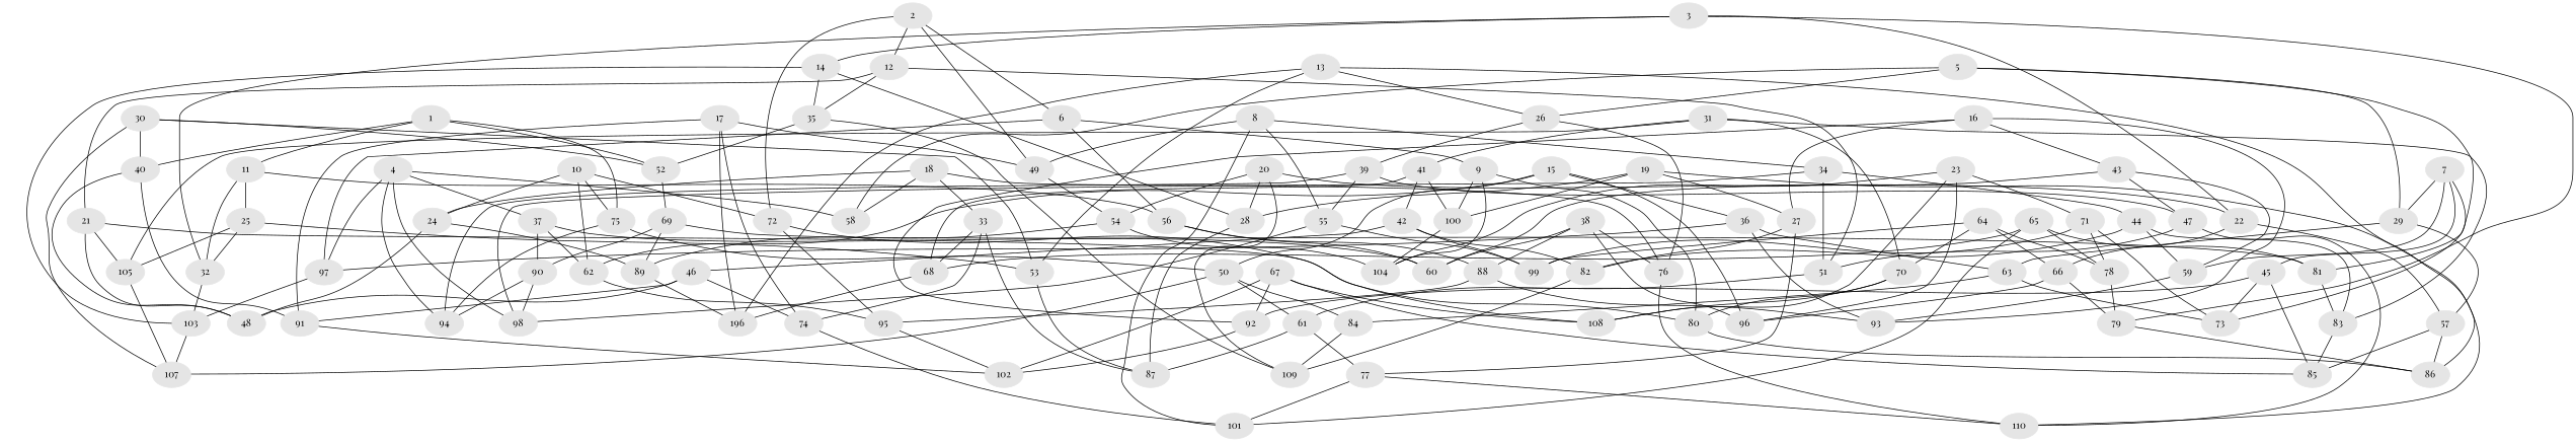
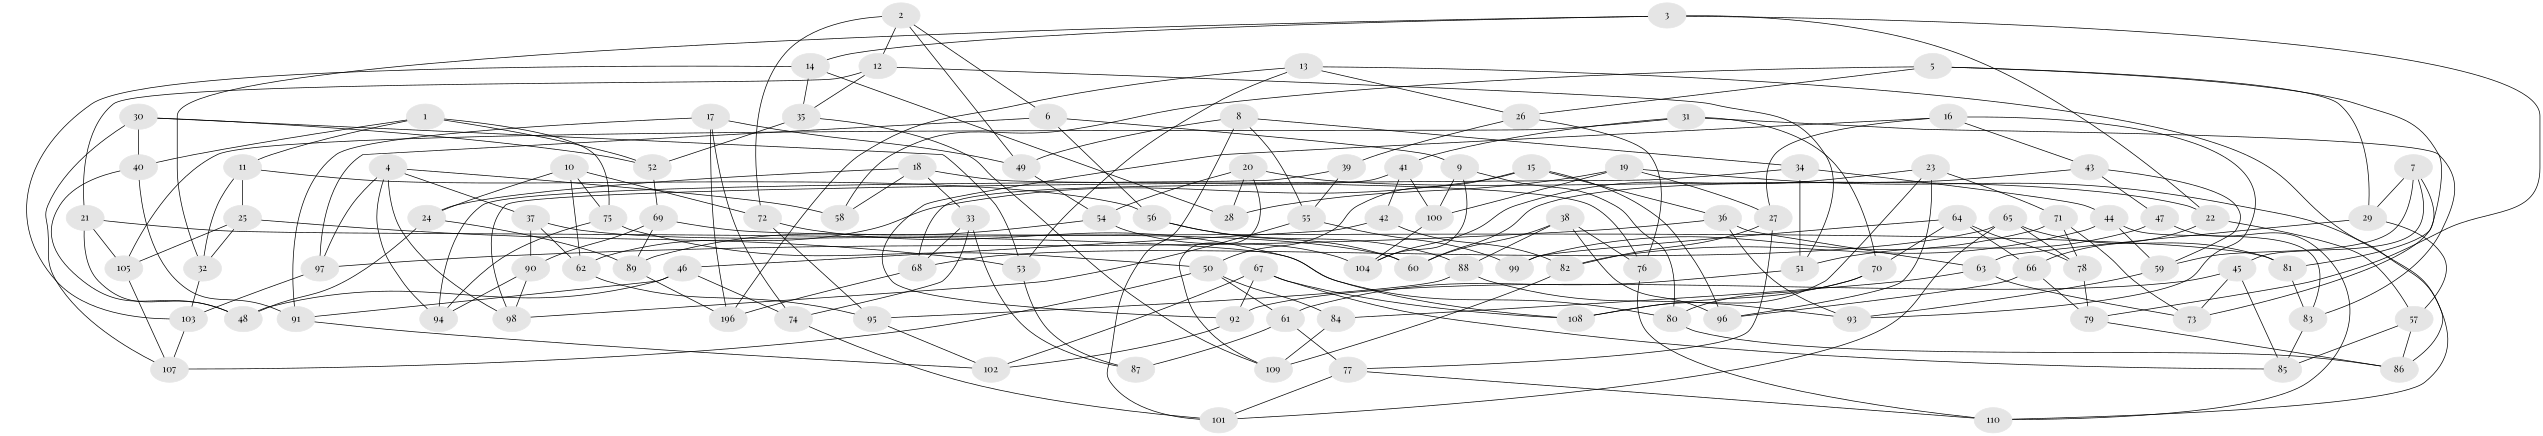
  graph {
    fontname="Playfair Display"
    node [color=gray90 fontname="Playfair Display" style=filled]
    edge [fontname="Playfair Display"]
    1
    11
    40
    52
    75
    32
    56
    25
    91
    48
    69
    94
    50
    2
    6
    12
    49
    72
    97
    9
    21
    35
    51
    54
    108
    95
    3
    14
    22
    79
    28
    103
    57
    66
    86
    4
    37
    58
    98
    62
    60
    90
    5
    26
    29
    81
    76
    39
    63
    83
    80
    100
    104
    88
    7
    45
    59
    73
    92
    85
    93
    8
    34
    55
    101
    44
    99
    10
    24
    89
    53
    105
    109
    61
    13
    n76 [label=196]
    87
    107
    15
    36
    96
    84
    16
    27
    43
    77
    82
    47
    102
    17
    74
    18
    33
    68
    110
    19
    20
    23
    71
    78
    30
    31
    41
    70
    42
    38
    46
    64
    65
    67
    1 -- 11
    1 -- 40
    1 -- 52
    1 -- 75
    11 -- 32
    11 -- 56
    11 -- 25
    40 -- 91
    40 -- 48
    52 -- 69
    75 -- 94
    75 -- 50
    32 -- 103
    56 -- 60
    56 -- 88
    25 -- 32
    25 -- 53
    25 -- 105
    91 -- 102
    69 -- 90
    69 -- 81
    69 -- 89
    50 -- 61
    50 -- 107
    50 -- 84
    2 -- 6
    2 -- 12
    2 -- 49
    2 -- 72
    6 -- 56
    6 -- 97
    6 -- 9
    12 -- 21
    12 -- 35
    12 -- 51
    49 -- 54
    72 -- 108
    72 -- 95
    97 -- 103
    9 -- 80
    9 -- 100
    9 -- 104
    21 -- 48
    21 -- 80
    21 -- 105
    35 -- 52
    35 -- 109
    51 -- 61
    54 -- 104
    54 -- 89
    95 -- 102
    3 -- 32
    3 -- 14
    3 -- 22
    3 -- 79
    14 -- 35
    14 -- 28
    14 -- 103
    22 -- 57
    22 -- 66
    79 -- 86
-   28 -- 87
    103 -- 107
    57 -- 86
    57 -- 85
    66 -- 79
    66 -- 96
    4 -- 94
    4 -- 97
    4 -- 37
    4 -- 58
    4 -- 98
    37 -- 62
    37 -- 60
    37 -- 90
    62 -- 95
    90 -- 94
    90 -- 98
    5 -- 58
    5 -- 26
    5 -- 29
    5 -- 81
    26 -- 76
    26 -- 39
    29 -- 57
    29 -- 63
    81 -- 83
    76 -- 110
    39 -- 94
    39 -- 55
-   39 -- 47
    63 -- 73
    63 -- 84
    83 -- 85
    80 -- 86
    100 -- 104
    88 -- 95
    88 -- 93
    7 -- 29
    7 -- 45
    7 -- 59
    7 -- 73
    45 -- 73
    45 -- 92
    45 -- 85
    59 -- 93
    92 -- 102
    8 -- 49
    8 -- 34
    8 -- 55
    8 -- 101
    34 -- 51
    34 -- 98
    34 -- 44
    55 -- 98
    55 -- 99
    44 -- 83
    44 -- 59
    44 -- 82
    10 -- 75
    10 -- 72
    10 -- 62
    10 -- 24
    24 -- 48
    24 -- 89
    89 -- n76
    53 -- 87
    105 -- 107
    61 -- 87
    61 -- 77
    13 -- 86
    13 -- 26
    13 -- 53
    13 -- n76
    15 -- 50
    15 -- 62
    15 -- 36
    15 -- 96
    36 -- 97
    36 -- 63
    36 -- 93
    84 -- 109
    16 -- 92
    16 -- 93
    16 -- 27
    16 -- 43
    27 -- 77
    27 -- 82
    43 -- 60
    43 -- 59
    43 -- 47
    77 -- 101
    77 -- 110
    82 -- 109
    47 -- 51
    47 -- 110
    17 -- 91
    17 -- 49
    17 -- n76
    17 -- 74
    74 -- 101
    18 -- 58
    18 -- 76
    18 -- 24
    18 -- 33
    33 -- 87
    33 -- 74
    33 -- 68
    68 -- n76
    19 -- 28
    19 -- 100
    19 -- 27
    19 -- 110
    20 -- 54
    20 -- 22
    20 -- 28
    20 -- 109
    23 -- 108
    23 -- 104
    23 -- 96
    23 -- 71
    71 -- 73
    71 -- 99
    71 -- 78
    78 -- 79
    30 -- 40
    30 -- 52
    30 -- 53
    30 -- 107
    31 -- 83
    31 -- 105
    31 -- 41
    31 -- 70
    41 -- 100
    41 -- 68
    41 -- 42
    70 -- 108
    70 -- 80
-   42 -- 99
    42 -- 82
    42 -- 46
    38 -- 60
    38 -- 76
    38 -- 88
    38 -- 96
    46 -- 91
    46 -- 48
    46 -- 74
    64 -- 66
    64 -- 99
    64 -- 78
    64 -- 70
    65 -- 81
    65 -- 101
    65 -- 68
    65 -- 78
    67 -- 108
    67 -- 92
    67 -- 85
    67 -- 102
  }
